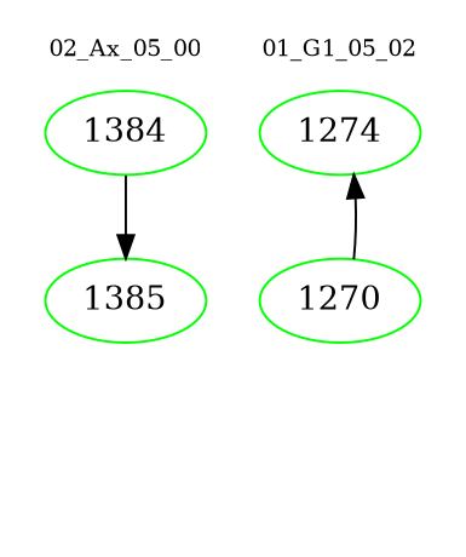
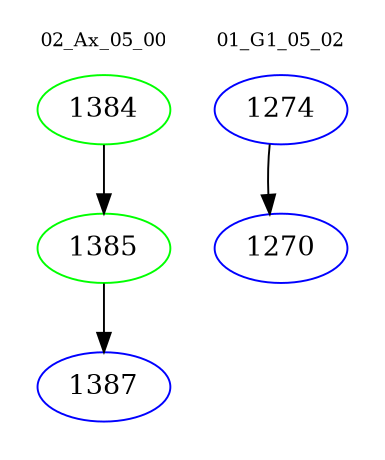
  digraph {
    node [color=green]
    edge [color=black]
    n1 [label=1384]
    n2 [label=1385]
-   n4 [label=1274]
-   n5 [label=1270]
+   n3 [color=blue label=1387]
+   n4 [color=blue label=1274]
+   n5 [color=blue label=1270]
    subgraph cluster_1 {
      color=white
      fontsize=10
      label="02_Ax_05_00"
      n1
      n2
+     n3
    }
    subgraph cluster_2 {
      color=white
      fontsize=10
      label="01_G1_05_02"
      n4
      n5
    }
    n1 -> n2
-   n5 -> n4
+   n2 -> n3
+   n4 -> n5
  }
